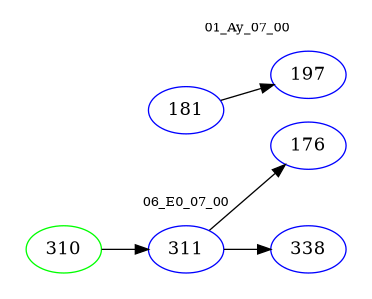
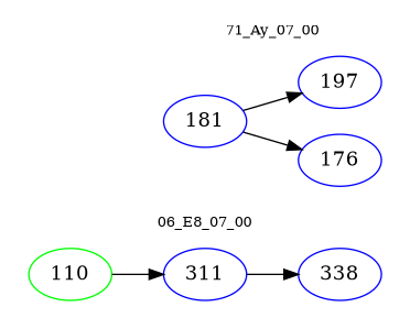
  digraph {
    rankdir=LR
    node [color=blue]
    edge [color=black]
    n1 [label=181]
    n2 [label=176]
    n3 [label=197]
-   n4 [color=green label=310]
+   n4 [color=green label=110]
    n5 [label=311]
    n6 [label=338]
    subgraph cluster_1 {
      color=white
      fontsize=10
-     label="01_Ay_07_00"
+     label="71_Ay_07_00"
      n1
      n2
      n3
    }
    subgraph cluster_2 {
      color=white
      fontsize=10
-     label="06_E0_07_00"
+     label="06_E8_07_00"
      n4
      n5
      n6
    }
-   n5 -> n2
+   n1 -> n2
    n1 -> n3
    n4 -> n5
    n5 -> n6
  }
